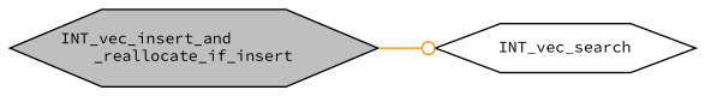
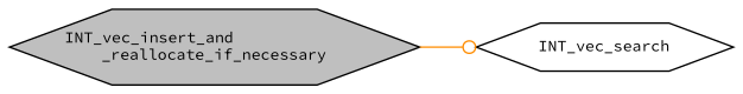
  digraph {
    rankdir=LR
    fontname="Source Code Pro"
    node [color=black fontname="Source Code Pro" fontsize=10 shape=hexagon style=filled]
-   n1 [fillcolor=grey75 fontcolor=black height=0.2 label="INT_vec_insert_and\l_reallocate_if_insert" width=0.4]
+   n1 [fillcolor=grey75 fontcolor=black height=0.2 label="INT_vec_insert_and\l_reallocate_if_necessary" width=0.4]
    n2 [fillcolor=white height=0.2 label=INT_vec_search width=0.4]
    n1 -> n2 [color=darkorange fontname="Source Code Pro" fontsize=10 labelfontname=Helvetica labelfontsize=10 style=solid arrowhead=odot]
  }
